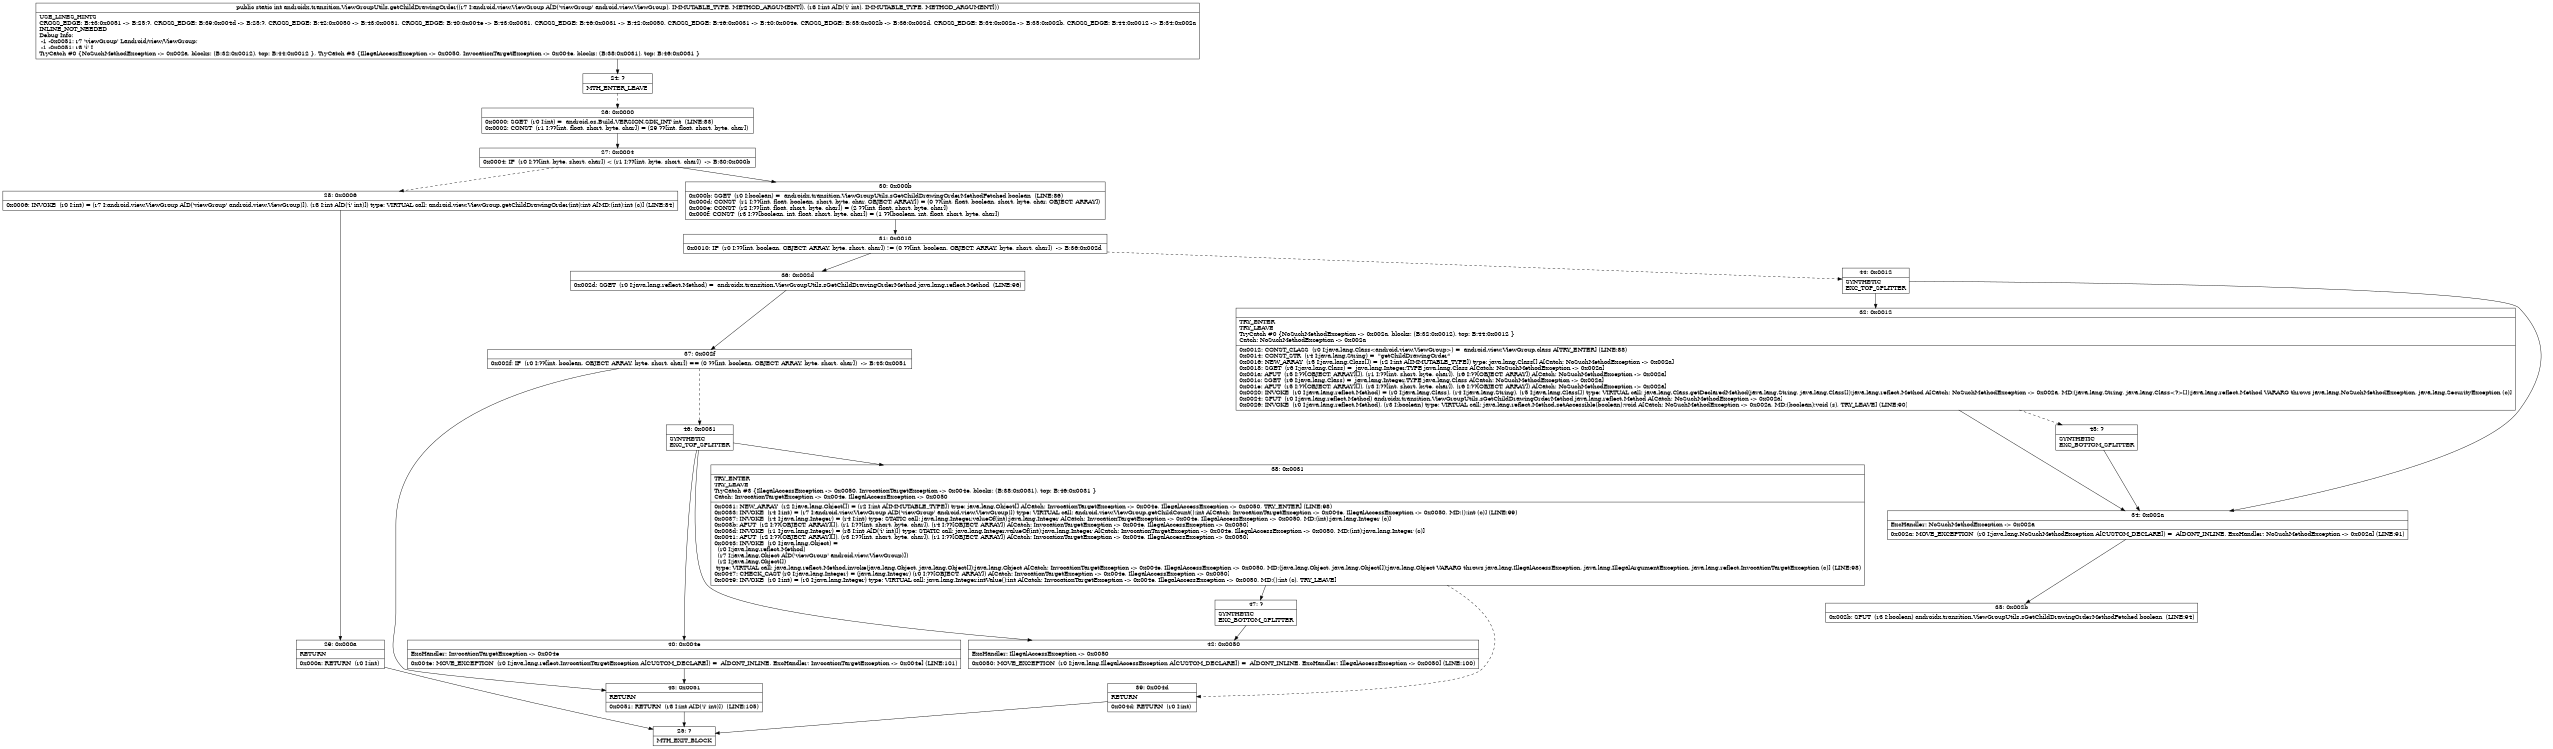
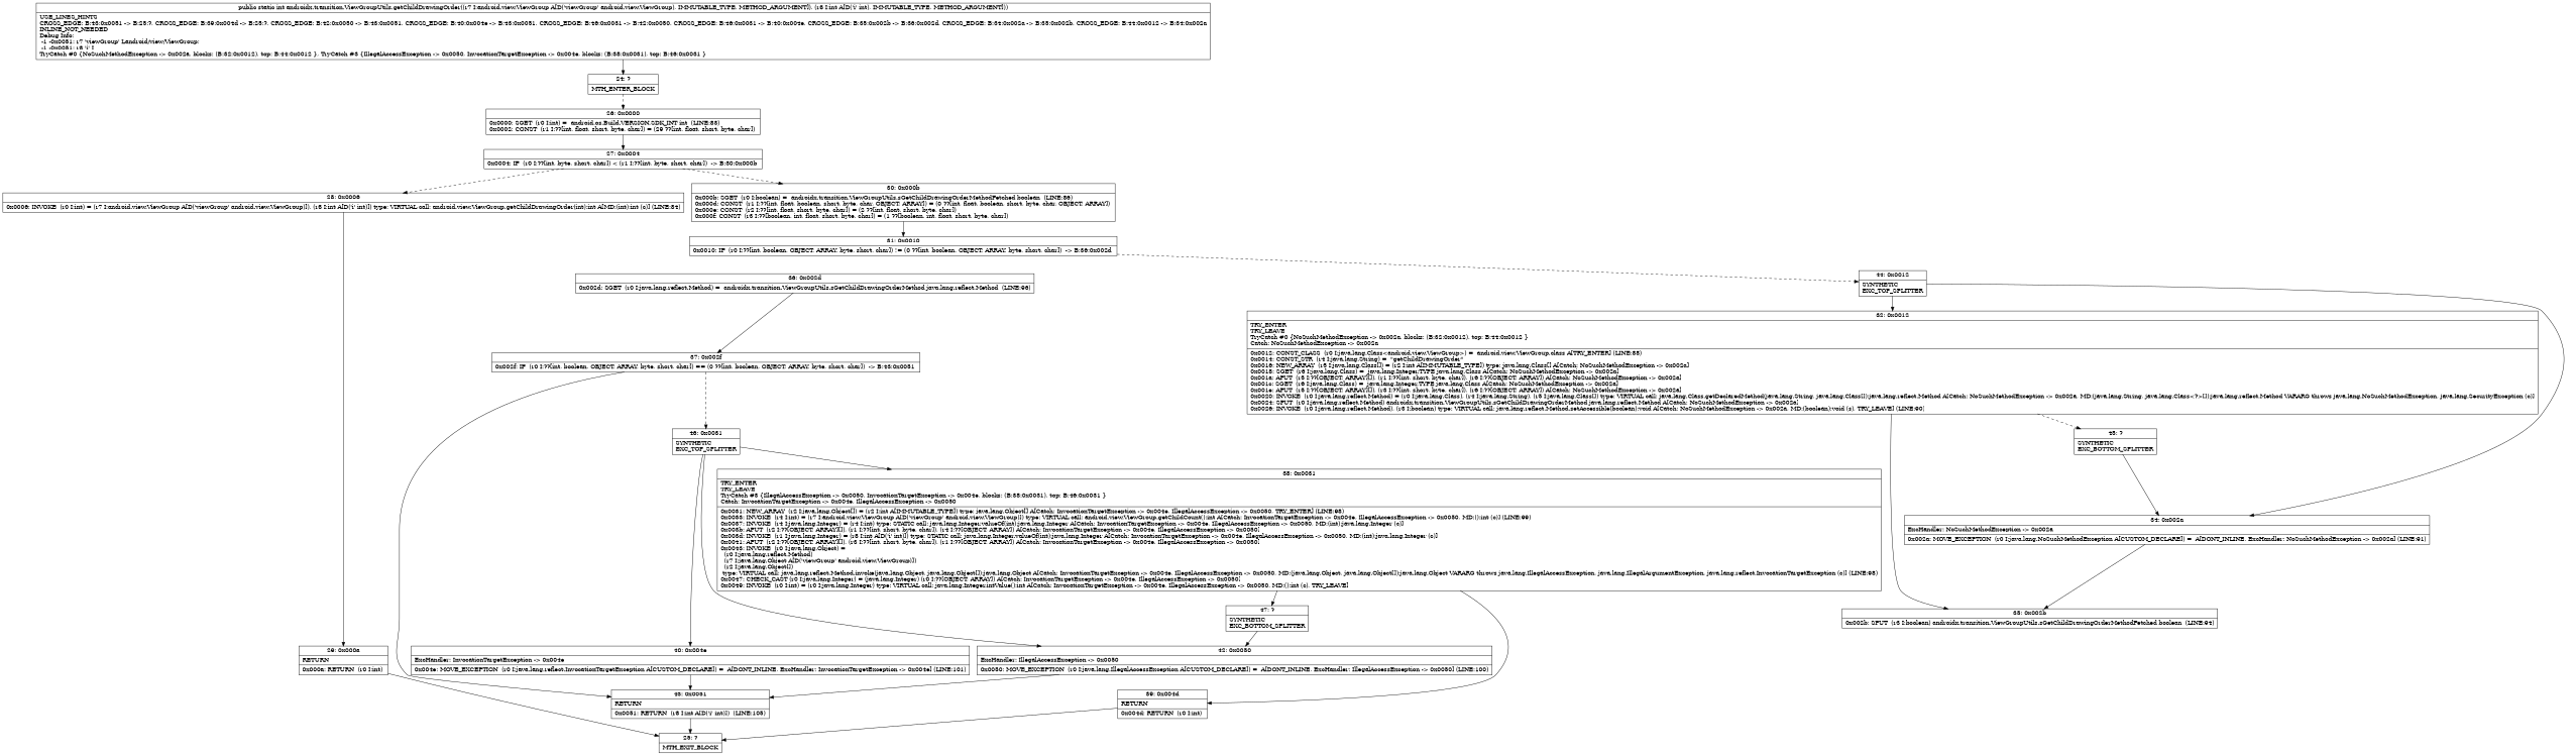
  digraph {
    node [shape=record]
-   n1 [label="{24\:\ ?|MTH_ENTER_LEAVE\l}"]
+   n1 [label="{24\:\ ?|MTH_ENTER_BLOCK\l}"]
    n2 [label="{26\:\ 0x0000|0x0000: SGET  (r0 I:int) =  android.os.Build.VERSION.SDK_INT int  (LINE:83)\l0x0002: CONST  (r1 I:??[int, float, short, byte, char]) = (29 ??[int, float, short, byte, char]) \l}"]
    n3 [label="{27\:\ 0x0004|0x0004: IF  (r0 I:??[int, byte, short, char]) \< (r1 I:??[int, byte, short, char])  \-\> B:30:0x000b \l}"]
    n4 [label="{28\:\ 0x0006|0x0006: INVOKE  (r0 I:int) = (r7 I:android.view.ViewGroup A[D('viewGroup' android.view.ViewGroup)]), (r8 I:int A[D('i' int)]) type: VIRTUAL call: android.view.ViewGroup.getChildDrawingOrder(int):int A[MD:(int):int (c)] (LINE:84)\l}"]
    n5 [label="{30\:\ 0x000b|0x000b: SGET  (r0 I:boolean) =  androidx.transition.ViewGroupUtils.sGetChildDrawingOrderMethodFetched boolean  (LINE:86)\l0x000d: CONST  (r1 I:??[int, float, boolean, short, byte, char, OBJECT, ARRAY]) = (0 ??[int, float, boolean, short, byte, char, OBJECT, ARRAY]) \l0x000e: CONST  (r2 I:??[int, float, short, byte, char]) = (2 ??[int, float, short, byte, char]) \l0x000f: CONST  (r3 I:??[boolean, int, float, short, byte, char]) = (1 ??[boolean, int, float, short, byte, char]) \l}"]
    n6 [label="{29\:\ 0x000a|RETURN\l|0x000a: RETURN  (r0 I:int) \l}"]
    n7 [label="{31\:\ 0x0010|0x0010: IF  (r0 I:??[int, boolean, OBJECT, ARRAY, byte, short, char]) != (0 ??[int, boolean, OBJECT, ARRAY, byte, short, char])  \-\> B:36:0x002d \l}"]
    n8 [label="{25\:\ ?|MTH_EXIT_BLOCK\l}"]
    n9 [label="{36\:\ 0x002d|0x002d: SGET  (r0 I:java.lang.reflect.Method) =  androidx.transition.ViewGroupUtils.sGetChildDrawingOrderMethod java.lang.reflect.Method  (LINE:96)\l}"]
    n10 [label="{44\:\ 0x0012|SYNTHETIC\lEXC_TOP_SPLITTER\l}"]
    n11 [label="{37\:\ 0x002f|0x002f: IF  (r0 I:??[int, boolean, OBJECT, ARRAY, byte, short, char]) == (0 ??[int, boolean, OBJECT, ARRAY, byte, short, char])  \-\> B:43:0x0051 \l}"]
    n12 [label="{32\:\ 0x0012|TRY_ENTER\lTRY_LEAVE\lTryCatch #0 \{NoSuchMethodException \-\> 0x002a, blocks: (B:32:0x0012), top: B:44:0x0012 \}\lCatch: NoSuchMethodException \-\> 0x002a\l|0x0012: CONST_CLASS  (r0 I:java.lang.Class\<android.view.ViewGroup\>) =  android.view.ViewGroup.class A[TRY_ENTER] (LINE:88)\l0x0014: CONST_STR  (r4 I:java.lang.String) =  \"getChildDrawingOrder\" \l0x0016: NEW_ARRAY  (r5 I:java.lang.Class[]) = (r2 I:int A[IMMUTABLE_TYPE]) type: java.lang.Class[] A[Catch: NoSuchMethodException \-\> 0x002a]\l0x0018: SGET  (r6 I:java.lang.Class) =  java.lang.Integer.TYPE java.lang.Class A[Catch: NoSuchMethodException \-\> 0x002a]\l0x001a: APUT  (r5 I:??[OBJECT, ARRAY][]), (r1 I:??[int, short, byte, char]), (r6 I:??[OBJECT, ARRAY]) A[Catch: NoSuchMethodException \-\> 0x002a]\l0x001c: SGET  (r6 I:java.lang.Class) =  java.lang.Integer.TYPE java.lang.Class A[Catch: NoSuchMethodException \-\> 0x002a]\l0x001e: APUT  (r5 I:??[OBJECT, ARRAY][]), (r3 I:??[int, short, byte, char]), (r6 I:??[OBJECT, ARRAY]) A[Catch: NoSuchMethodException \-\> 0x002a]\l0x0020: INVOKE  (r0 I:java.lang.reflect.Method) = (r0 I:java.lang.Class), (r4 I:java.lang.String), (r5 I:java.lang.Class[]) type: VIRTUAL call: java.lang.Class.getDeclaredMethod(java.lang.String, java.lang.Class[]):java.lang.reflect.Method A[Catch: NoSuchMethodException \-\> 0x002a, MD:(java.lang.String, java.lang.Class\<?\>[]):java.lang.reflect.Method VARARG throws java.lang.NoSuchMethodException, java.lang.SecurityException (c)]\l0x0024: SPUT  (r0 I:java.lang.reflect.Method) androidx.transition.ViewGroupUtils.sGetChildDrawingOrderMethod java.lang.reflect.Method A[Catch: NoSuchMethodException \-\> 0x002a]\l0x0026: INVOKE  (r0 I:java.lang.reflect.Method), (r3 I:boolean) type: VIRTUAL call: java.lang.reflect.Method.setAccessible(boolean):void A[Catch: NoSuchMethodException \-\> 0x002a, MD:(boolean):void (s), TRY_LEAVE] (LINE:90)\l}"]
    n13 [label="{34\:\ 0x002a|ExcHandler: NoSuchMethodException \-\> 0x002a\l|0x002a: MOVE_EXCEPTION  (r0 I:java.lang.NoSuchMethodException A[CUSTOM_DECLARE]) =  A[DONT_INLINE, ExcHandler: NoSuchMethodException \-\> 0x002a] (LINE:91)\l}"]
    n14 [label="{43\:\ 0x0051|RETURN\l|0x0051: RETURN  (r8 I:int A[D('i' int)])  (LINE:105)\l}"]
    n15 [label="{46\:\ 0x0031|SYNTHETIC\lEXC_TOP_SPLITTER\l}"]
    n16 [label="{38\:\ 0x0031|TRY_ENTER\lTRY_LEAVE\lTryCatch #3 \{IllegalAccessException \-\> 0x0050, InvocationTargetException \-\> 0x004e, blocks: (B:38:0x0031), top: B:46:0x0031 \}\lCatch: InvocationTargetException \-\> 0x004e, IllegalAccessException \-\> 0x0050\l|0x0031: NEW_ARRAY  (r2 I:java.lang.Object[]) = (r2 I:int A[IMMUTABLE_TYPE]) type: java.lang.Object[] A[Catch: InvocationTargetException \-\> 0x004e, IllegalAccessException \-\> 0x0050, TRY_ENTER] (LINE:98)\l0x0033: INVOKE  (r4 I:int) = (r7 I:android.view.ViewGroup A[D('viewGroup' android.view.ViewGroup)]) type: VIRTUAL call: android.view.ViewGroup.getChildCount():int A[Catch: InvocationTargetException \-\> 0x004e, IllegalAccessException \-\> 0x0050, MD:():int (c)] (LINE:99)\l0x0037: INVOKE  (r4 I:java.lang.Integer) = (r4 I:int) type: STATIC call: java.lang.Integer.valueOf(int):java.lang.Integer A[Catch: InvocationTargetException \-\> 0x004e, IllegalAccessException \-\> 0x0050, MD:(int):java.lang.Integer (c)]\l0x003b: APUT  (r2 I:??[OBJECT, ARRAY][]), (r1 I:??[int, short, byte, char]), (r4 I:??[OBJECT, ARRAY]) A[Catch: InvocationTargetException \-\> 0x004e, IllegalAccessException \-\> 0x0050]\l0x003d: INVOKE  (r1 I:java.lang.Integer) = (r8 I:int A[D('i' int)]) type: STATIC call: java.lang.Integer.valueOf(int):java.lang.Integer A[Catch: InvocationTargetException \-\> 0x004e, IllegalAccessException \-\> 0x0050, MD:(int):java.lang.Integer (c)]\l0x0041: APUT  (r2 I:??[OBJECT, ARRAY][]), (r3 I:??[int, short, byte, char]), (r1 I:??[OBJECT, ARRAY]) A[Catch: InvocationTargetException \-\> 0x004e, IllegalAccessException \-\> 0x0050]\l0x0043: INVOKE  (r0 I:java.lang.Object) = \l  (r0 I:java.lang.reflect.Method)\l  (r7 I:java.lang.Object A[D('viewGroup' android.view.ViewGroup)])\l  (r2 I:java.lang.Object[])\l type: VIRTUAL call: java.lang.reflect.Method.invoke(java.lang.Object, java.lang.Object[]):java.lang.Object A[Catch: InvocationTargetException \-\> 0x004e, IllegalAccessException \-\> 0x0050, MD:(java.lang.Object, java.lang.Object[]):java.lang.Object VARARG throws java.lang.IllegalAccessException, java.lang.IllegalArgumentException, java.lang.reflect.InvocationTargetException (c)] (LINE:98)\l0x0047: CHECK_CAST (r0 I:java.lang.Integer) = (java.lang.Integer) (r0 I:??[OBJECT, ARRAY]) A[Catch: InvocationTargetException \-\> 0x004e, IllegalAccessException \-\> 0x0050]\l0x0049: INVOKE  (r0 I:int) = (r0 I:java.lang.Integer) type: VIRTUAL call: java.lang.Integer.intValue():int A[Catch: InvocationTargetException \-\> 0x004e, IllegalAccessException \-\> 0x0050, MD:():int (c), TRY_LEAVE]\l}"]
    n17 [label="{42\:\ 0x0050|ExcHandler: IllegalAccessException \-\> 0x0050\l|0x0050: MOVE_EXCEPTION  (r0 I:java.lang.IllegalAccessException A[CUSTOM_DECLARE]) =  A[DONT_INLINE, ExcHandler: IllegalAccessException \-\> 0x0050] (LINE:100)\l}"]
    n18 [label="{40\:\ 0x004e|ExcHandler: InvocationTargetException \-\> 0x004e\l|0x004e: MOVE_EXCEPTION  (r0 I:java.lang.reflect.InvocationTargetException A[CUSTOM_DECLARE]) =  A[DONT_INLINE, ExcHandler: InvocationTargetException \-\> 0x004e] (LINE:101)\l}"]
    n19 [label="{39\:\ 0x004d|RETURN\l|0x004d: RETURN  (r0 I:int) \l}"]
    n20 [label="{47\:\ ?|SYNTHETIC\lEXC_BOTTOM_SPLITTER\l}"]
    n21 [label="{35\:\ 0x002b|0x002b: SPUT  (r3 I:boolean) androidx.transition.ViewGroupUtils.sGetChildDrawingOrderMethodFetched boolean  (LINE:94)\l}"]
    n22 [label="{45\:\ ?|SYNTHETIC\lEXC_BOTTOM_SPLITTER\l}"]
    n23 [label="{public static int androidx.transition.ViewGroupUtils.getChildDrawingOrder((r7 I:android.view.ViewGroup A[D('viewGroup' android.view.ViewGroup), IMMUTABLE_TYPE, METHOD_ARGUMENT]), (r8 I:int A[D('i' int), IMMUTABLE_TYPE, METHOD_ARGUMENT]))  | USE_LINES_HINTS\lCROSS_EDGE: B:43:0x0051 \-\> B:25:?, CROSS_EDGE: B:39:0x004d \-\> B:25:?, CROSS_EDGE: B:42:0x0050 \-\> B:43:0x0051, CROSS_EDGE: B:40:0x004e \-\> B:43:0x0051, CROSS_EDGE: B:46:0x0031 \-\> B:42:0x0050, CROSS_EDGE: B:46:0x0031 \-\> B:40:0x004e, CROSS_EDGE: B:35:0x002b \-\> B:36:0x002d, CROSS_EDGE: B:34:0x002a \-\> B:35:0x002b, CROSS_EDGE: B:44:0x0012 \-\> B:34:0x002a\lINLINE_NOT_NEEDED\lDebug Info:\l  \-1 \-0x0051: r7 'viewGroup' Landroid\/view\/ViewGroup;\l  \-1 \-0x0051: r8 'i' I\lTryCatch #0 \{NoSuchMethodException \-\> 0x002a, blocks: (B:32:0x0012), top: B:44:0x0012 \}, TryCatch #3 \{IllegalAccessException \-\> 0x0050, InvocationTargetException \-\> 0x004e, blocks: (B:38:0x0031), top: B:46:0x0031 \}\l}"]
    n1 -> n2 [style=dashed]
    n2 -> n3
    n3 -> n4 [style=dashed]
-   n3 -> n5
+   n3 -> n5 [style=dashed]
    n4 -> n6
    n5 -> n7
    n6 -> n8
-   n7 -> n9
    n7 -> n10 [style=dashed]
    n9 -> n11
    n10 -> n12
    n10 -> n13
    n11 -> n14
    n11 -> n15 [style=dashed]
-   n12 -> n13
+   n12 -> n21
    n12 -> n22 [style=dashed]
    n13 -> n21
    n14 -> n8
    n15 -> n16
    n15 -> n17
    n15 -> n18
-   n16 -> n19 [style=dashed]
+   n16 -> n19
    n16 -> n20
+   n17 -> n14
    n18 -> n14
    n19 -> n8
    n20 -> n17
    n22 -> n13
    n23 -> n1
  }
